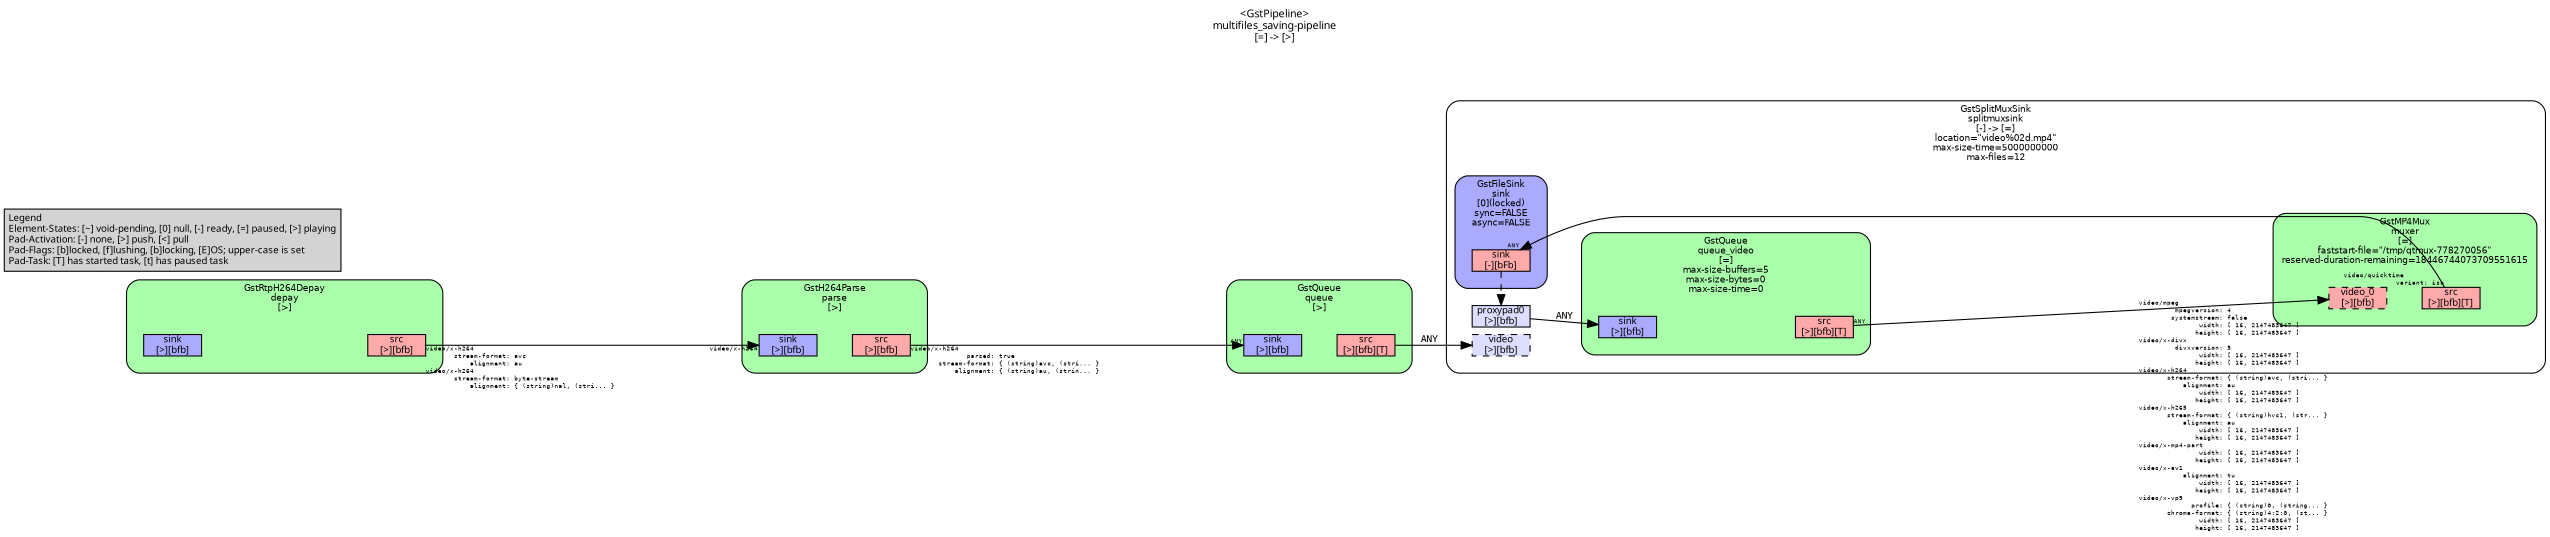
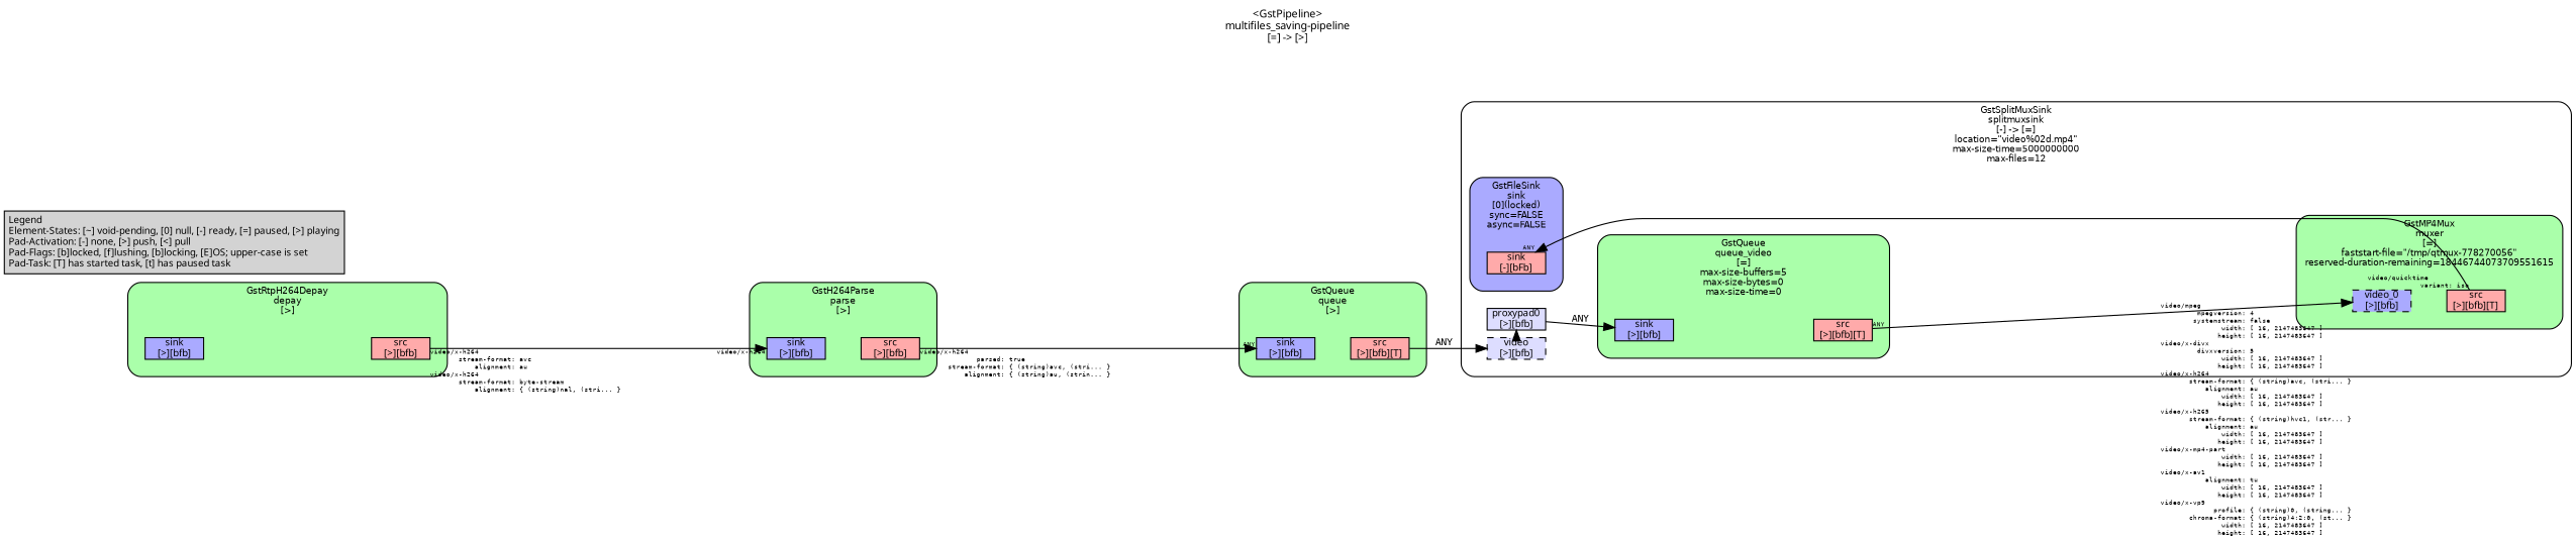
  digraph {
    fontname=sans
    fontsize=10
    label="<GstPipeline>\nmultifiles_saving-pipeline\n[=] -> [>]"
    labelloc=t
    nodesep=.1
    rankdir=LR
    ranksep=.2
    node [color=black fillcolor="#ffaaaa" fontname=sans fontsize=9 margin="0.0,0.0" shape=box style="filled,solid"]
    edge [fontname=monospace fontsize=9 labelfontsize=6]
    n1 [height=0.2 label="sink\n[-][bFb]"]
    n2 [fillcolor="#ddddff" height=0.2 label="proxypad0\n[>][bfb]"]
    n3 [fillcolor="#ddddff" height=0.2 label="video\n[>][bfb]" style="filled,dashed"]
-   n4 [height=0.2 label="video_0\n[>][bfb]" style="filled,dashed"]
+   n4 [fillcolor="#aaaaff" height=0.2 label="video_0\n[>][bfb]" style="filled,dashed"]
    n5 [height=0.2 label="src\n[>][bfb][T]"]
    n6 [fillcolor="#aaaaff" height=0.2 label="sink\n[>][bfb]"]
    n7 [height=0.2 label="src\n[>][bfb][T]"]
    n8 [fillcolor="#aaaaff" height=0.2 label="sink\n[>][bfb]"]
    n9 [height=0.2 label="src\n[>][bfb]"]
    n10 [fillcolor="#aaaaff" height=0.2 label="sink\n[>][bfb]"]
    n11 [height=0.2 label="src\n[>][bfb][T]"]
    n12 [fillcolor="#aaaaff" height=0.2 label="sink\n[>][bfb]"]
    n13 [height=0.2 label="src\n[>][bfb]"]
    n14 [label="Legend\lElement-States: [~] void-pending, [0] null, [-] ready, [=] paused, [>] playing\lPad-Activation: [-] none, [>] push, [<] pull\lPad-Flags: [b]locked, [f]lushing, [b]locking, [E]OS; upper-case is set\lPad-Task: [T] has started task, [t] has paused task\l" margin="0.05,0.05" style=filled color="" fillcolor=""]
    subgraph cluster_1 {
      color=black
      fillcolor="#ffffff"
      fontname="Bitstream Vera Sans"
      fontsize=8
      label="GstSplitMuxSink\nsplitmuxsink\n[-] -> [=]\nlocation=\"video%02d.mp4\"\nmax-size-time=5000000000\nmax-files=12"
      style="filled,rounded"
      subgraph cluster_2 {
        color=black
        fillcolor="#aaaaff"
        fontname="Bitstream Vera Sans"
        fontsize=8
        label="GstFileSink\nsink\n[0](locked)\nsync=FALSE\nasync=FALSE"
        style="filled,rounded"
        subgraph cluster_3 {
          color=black
          fillcolor="#aaaaff"
          fontname="Bitstream Vera Sans"
          fontsize=8
          label=""
          style=invis
          n1
        }
      }
      subgraph cluster_4 {
        color=black
        fillcolor="#ffffff"
        fontname="Bitstream Vera Sans"
        fontsize=8
        label=""
        style=invis
        n2
        n3
      }
      subgraph cluster_5 {
        color=black
        fillcolor="#aaffaa"
        fontname="Bitstream Vera Sans"
        fontsize=8
        label="GstMP4Mux\nmuxer\n[=]\nfaststart-file=\"/tmp/qtmux-778270056\"\nreserved-duration-remaining=18446744073709551615"
        style="filled,rounded"
        subgraph cluster_6 {
          color=black
          fillcolor="#aaffaa"
          fontname="Bitstream Vera Sans"
          fontsize=8
          label=""
          style=invis
          n4
        }
        subgraph cluster_7 {
          color=black
          fillcolor="#aaffaa"
          fontname="Bitstream Vera Sans"
          fontsize=8
          label=""
          style=invis
          n5
        }
      }
      subgraph cluster_8 {
        color=black
        fillcolor="#aaffaa"
        fontname="Bitstream Vera Sans"
        fontsize=8
        label="GstQueue\nqueue_video\n[=]\nmax-size-buffers=5\nmax-size-bytes=0\nmax-size-time=0"
        style="filled,rounded"
        subgraph cluster_9 {
          color=black
          fillcolor="#aaffaa"
          fontname="Bitstream Vera Sans"
          fontsize=8
          label=""
          style=invis
          n6
        }
        subgraph cluster_10 {
          color=black
          fillcolor="#aaffaa"
          fontname="Bitstream Vera Sans"
          fontsize=8
          label=""
          style=invis
          n7
        }
      }
    }
    subgraph cluster_11 {
      color=black
      fillcolor="#aaffaa"
      fontname="Bitstream Vera Sans"
      fontsize=8
      label="GstH264Parse\nparse\n[>]"
      style="filled,rounded"
      subgraph cluster_12 {
        color=black
        fillcolor="#aaffaa"
        fontname="Bitstream Vera Sans"
        fontsize=8
        label=""
        style=invis
        n8
      }
      subgraph cluster_13 {
        color=black
        fillcolor="#aaffaa"
        fontname="Bitstream Vera Sans"
        fontsize=8
        label=""
        style=invis
        n9
      }
    }
    subgraph cluster_14 {
      color=black
      fillcolor="#aaffaa"
      fontname="Bitstream Vera Sans"
      fontsize=8
      label="GstQueue\nqueue\n[>]"
      style="filled,rounded"
      subgraph cluster_15 {
        color=black
        fillcolor="#aaffaa"
        fontname="Bitstream Vera Sans"
        fontsize=8
        label=""
        style=invis
        n10
      }
      subgraph cluster_16 {
        color=black
        fillcolor="#aaffaa"
        fontname="Bitstream Vera Sans"
        fontsize=8
        label=""
        style=invis
        n11
      }
    }
    subgraph cluster_17 {
      color=black
      fillcolor="#aaffaa"
      fontname="Bitstream Vera Sans"
      fontsize=8
      label="GstRtpH264Depay\ndepay\n[>]"
      style="filled,rounded"
      subgraph cluster_18 {
        color=black
        fillcolor="#aaffaa"
        fontname="Bitstream Vera Sans"
        fontsize=8
        label=""
        style=invis
        n12
      }
      subgraph cluster_19 {
        color=black
        fillcolor="#aaffaa"
        fontname="Bitstream Vera Sans"
        fontsize=8
        label=""
        style=invis
        n13
      }
    }
    subgraph cluster_20 {
      color=black
      fillcolor="#ffffff"
      fontname="Bitstream Vera Sans"
      fontsize=8
      label="GstRTSPSrc\nsource\n[>]\nlocation=\"rtsp://admin:yangquan123@192.168.10.6:554/Streaming/Channels/101\"\nlatency=0\nproxy-id=NULL\nproxy-pw=NULL"
      style="filled,rounded"
    }
    n2 -> n6 [label=ANY]
-   n1 -> n2 [minlen=0 style=dashed]
+   n3 -> n2 [minlen=0 style=dashed]
    n4 -> n5 [style=invis]
    n5 -> n1 [headlabel=ANY label="                                                  " labelangle=0 labeldistance=10 taillabel="video/quicktime\l             variant: iso\l"]
    n6 -> n7 [style=invis]
    n7 -> n4 [headlabel="video/mpeg\l         mpegversion: 4\l        systemstream: false\l               width: [ 16, 2147483647 ]\l              height: [ 16, 2147483647 ]\lvideo/x-divx\l         divxversion: 5\l               width: [ 16, 2147483647 ]\l              height: [ 16, 2147483647 ]\lvideo/x-h264\l       stream-format: { (string)avc, (stri... }\l           alignment: au\l               width: [ 16, 2147483647 ]\l              height: [ 16, 2147483647 ]\lvideo/x-h265\l       stream-format: { (string)hvc1, (str... }\l           alignment: au\l               width: [ 16, 2147483647 ]\l              height: [ 16, 2147483647 ]\lvideo/x-mp4-part\l               width: [ 16, 2147483647 ]\l              height: [ 16, 2147483647 ]\lvideo/x-av1\l           alignment: tu\l               width: [ 16, 2147483647 ]\l              height: [ 16, 2147483647 ]\lvideo/x-vp9\l             profile: { (string)0, (string... }\l       chroma-format: { (string)4:2:0, (st... }\l               width: [ 16, 2147483647 ]\l              height: [ 16, 2147483647 ]\l" label="                                                  " labelangle=0 labeldistance=10 taillabel=ANY]
    n8 -> n9 [style=invis]
    n9 -> n10 [headlabel=ANY label="                                                  " labelangle=0 labeldistance=10 taillabel="video/x-h264\l              parsed: true\l       stream-format: { (string)avc, (stri... }\l           alignment: { (string)au, (strin... }\l"]
    n10 -> n11 [style=invis]
    n11 -> n3 [label=ANY]
    n12 -> n13 [style=invis]
    n13 -> n8 [headlabel="video/x-h264\l" label="                                                  " labelangle=0 labeldistance=10 taillabel="video/x-h264\l       stream-format: avc\l           alignment: au\lvideo/x-h264\l       stream-format: byte-stream\l           alignment: { (string)nal, (stri... }\l"]
  }
